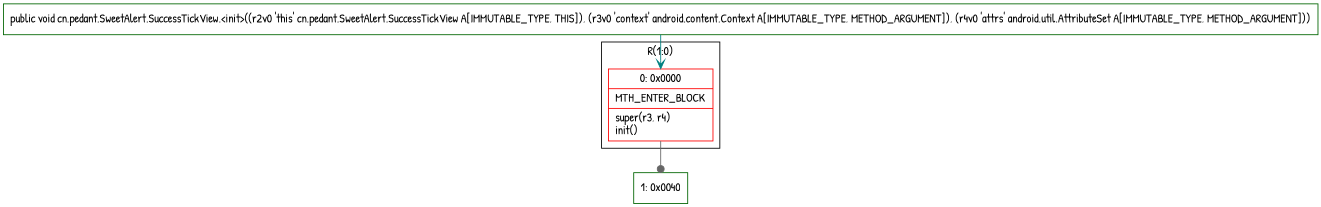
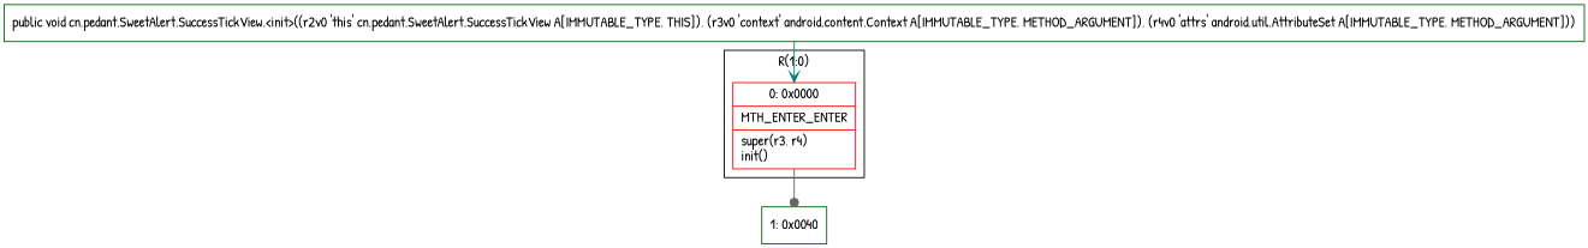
  digraph {
    fontname="Patrick Hand"
    node [color=darkgreen shape=record fontname="Patrick Hand"]
    edge [fontname="Patrick Hand"]
-   n1 [color=red label="{0\:\ 0x0000|MTH_ENTER_BLOCK\l|super(r3, r4)\linit()\l}"]
+   n1 [color=red label="{0\:\ 0x0000|MTH_ENTER_ENTER\l|super(r3, r4)\linit()\l}"]
    n2 [label="{1\:\ 0x0040}"]
    n3 [label="{public void cn.pedant.SweetAlert.SuccessTickView.\<init\>((r2v0 'this' cn.pedant.SweetAlert.SuccessTickView A[IMMUTABLE_TYPE, THIS]), (r3v0 'context' android.content.Context A[IMMUTABLE_TYPE, METHOD_ARGUMENT]), (r4v0 'attrs' android.util.AttributeSet A[IMMUTABLE_TYPE, METHOD_ARGUMENT])) }"]
    subgraph cluster_1 {
      label="R(1:0)"
      n1
    }
    n1 -> n2 [color=gray40 arrowhead=dot]
    n3 -> n1 [color=teal arrowhead=vee]
  }
